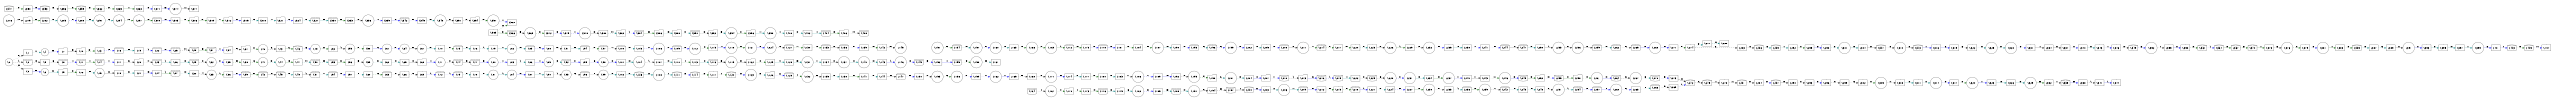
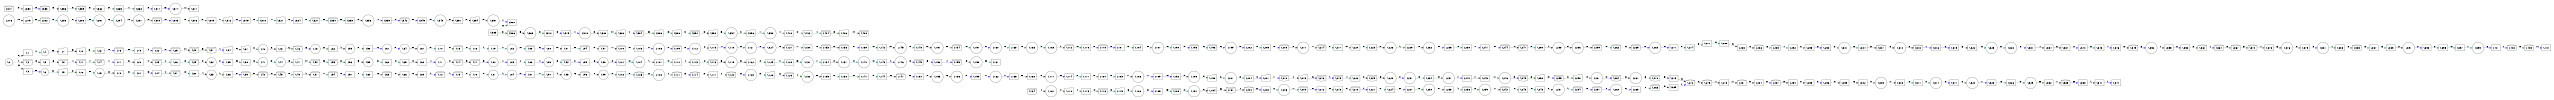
  strict digraph {
    rankdir=LR
    node [shape=box]
    edge [color=blue style=solid]
    S0 [shape=circle]
    S1
    S2 [shape=cylinder]
    S3
    S4 [shape=circle]
    S5
    S6 [shape=circle]
    S7 [shape=folder]
    S8 [shape=cylinder]
    S9 [shape=folder]
    S10 [shape=folder]
    S11 [shape=cylinder]
    S12
    S13
    S14 [shape=cylinder]
    S15 [shape=circle]
    S16 [shape=cylinder]
    S17
    S18
    S19
    S20 [shape=folder]
    S21
    S22 [shape=cylinder]
    S23 [shape=cylinder]
    S24
    S25 [shape=cylinder]
    S26
    S27 [shape=cylinder]
    S28 [shape=cylinder]
    S29 [shape=cylinder]
    S30
    S31 [shape=cylinder]
    S32 [shape=circle]
    S33 [shape=circle]
    S34 [shape=folder]
    S35
    S36 [shape=folder]
    S37 [shape=folder]
    S38
    S39 [shape=cylinder]
    S40 [shape=circle]
    S41 [shape=circle]
    S42 [shape=cylinder]
    S43
    S44 [shape=circle]
    S45 [shape=cylinder]
    S46 [shape=cylinder]
    S47 [shape=folder]
    S48
    S49 [shape=circle]
    S50 [shape=cylinder]
    S51 [shape=cylinder]
    S52
    S53 [shape=cylinder]
    S54 [shape=cylinder]
    S55 [shape=circle]
    S56 [shape=folder]
    S57 [shape=folder]
    S58 [shape=folder]
    S59 [shape=circle]
    S60
    S61 [shape=circle]
    S62
    S63 [shape=cylinder]
    S64 [shape=circle]
    S65
    S66 [shape=folder]
    S67 [shape=circle]
    S68 [shape=folder]
    S69 [shape=folder]
    S70 [shape=folder]
    S71 [shape=circle]
    S72 [shape=cylinder]
    S73 [shape=cylinder]
    S74 [shape=cylinder]
    S75 [shape=cylinder]
    S76
    S77 [shape=cylinder]
    S78
    S79 [shape=folder]
    S80 [shape=circle]
    S81 [shape=circle]
    S82 [shape=circle]
    S83
    S84 [shape=circle]
    S85 [shape=cylinder]
    S86
    S87
    S88 [shape=folder]
    S89 [shape=circle]
    S90
    S91
    S92 [shape=cylinder]
    S93 [shape=circle]
    S94 [shape=cylinder]
    S95 [shape=folder]
    S96 [shape=cylinder]
    S97 [shape=cylinder]
    S98 [shape=circle]
    S99 [shape=circle]
    S100 [shape=cylinder]
    S101
    S102 [shape=folder]
    S103
    S104 [shape=circle]
    S105 [shape=cylinder]
    S106 [shape=circle]
    S107
    S108 [shape=circle]
    S109 [shape=cylinder]
    S110 [shape=folder]
    S111 [shape=cylinder]
    S112 [shape=circle]
    S113
    S114 [shape=cylinder]
    S115 [shape=folder]
    S116 [shape=cylinder]
    S117 [shape=folder]
    S118 [shape=circle]
    S119 [shape=circle]
    S120 [shape=cylinder]
    S121 [shape=circle]
    S122 [shape=folder]
    S123 [shape=circle]
    n125 [label=S824 shape=circle]
    S125
    S126 [shape=folder]
    S127 [shape=cylinder]
    S128
    S129 [shape=cylinder]
    S130
    S131 [shape=circle]
    S132 [shape=circle]
    S133 [shape=cylinder]
    S134
    S135
    S136 [shape=cylinder]
    S137 [shape=circle]
    S138
    S139
    S140 [shape=circle]
    S141
    S142 [shape=folder]
    S143
    S144 [shape=folder]
    S145 [shape=circle]
    S146 [shape=circle]
    S147 [shape=cylinder]
+   S148
    S149 [shape=cylinder]
    S150 [shape=folder]
    S151 [shape=circle]
    S152
    S153 [shape=circle]
    S154 [shape=cylinder]
    S155 [shape=cylinder]
    S156 [shape=circle]
    S157 [shape=circle]
    S158 [shape=circle]
    S159
    S160 [shape=circle]
    S161
    S162 [shape=circle]
    S163 [shape=folder]
    S165
    S166 [shape=circle]
    S164 [shape=cylinder]
    S167 [shape=circle]
    S168 [shape=folder]
    S169 [shape=circle]
    S170 [shape=folder]
    S171 [shape=circle]
    S172 [shape=cylinder]
    S173
    S174
    S175 [shape=folder]
    S176 [shape=cylinder]
    S177 [shape=folder]
    S178 [shape=cylinder]
    S179 [shape=folder]
    S180 [shape=folder]
    S181
    S182 [shape=circle]
    S183 [shape=folder]
    S184
    S185
    S186 [shape=circle]
    S187 [shape=circle]
    S188 [shape=cylinder]
    S189 [shape=folder]
    S190
    S191 [shape=circle]
    S192
    S193 [shape=cylinder]
    S194
    S195 [shape=circle]
    S196 [shape=cylinder]
    S197 [shape=cylinder]
    S198 [shape=folder]
    S199 [shape=circle]
    S200 [shape=cylinder]
    S201 [shape=circle]
    S202
    S203 [shape=folder]
    S204
    S205 [shape=folder]
    S206 [shape=circle]
    S207 [shape=folder]
    S208 [shape=cylinder]
    S209 [shape=cylinder]
    S210 [shape=cylinder]
    S211 [shape=circle]
    S212
    S213 [shape=folder]
    S214 [shape=cylinder]
    S215 [shape=folder]
    S216 [shape=cylinder]
    S217
    S218 [shape=cylinder]
    S219 [shape=cylinder]
    S220 [shape=folder]
    S221
    S222
    S223 [shape=folder]
    S224
    S225 [shape=cylinder]
    S226 [shape=circle]
    S227 [shape=folder]
    S228 [shape=circle]
    S229
    S230 [shape=circle]
    S231 [shape=circle]
    S232 [shape=circle]
    S233
    S234
    S235 [shape=folder]
    S236 [shape=cylinder]
    S237 [shape=circle]
    S238
    S239 [shape=circle]
    S240
    S241
    S242 [shape=cylinder]
    S243
    S244 [shape=cylinder]
    S245
    S246 [shape=circle]
    S247 [shape=cylinder]
    S248
    S249 [shape=cylinder]
    S250 [shape=folder]
    S251 [shape=circle]
    S252 [shape=folder]
    S253 [shape=circle]
    S254 [shape=cylinder]
    S255 [shape=cylinder]
    S256 [shape=circle]
    S257 [shape=cylinder]
    S258 [shape=folder]
    S259 [shape=cylinder]
    S260 [shape=circle]
    S261 [shape=circle]
    S262 [shape=cylinder]
    S263
    S264 [shape=cylinder]
    S265 [shape=cylinder]
    S266 [shape=cylinder]
    S267 [shape=circle]
    S268 [shape=circle]
    S269
    S270 [shape=cylinder]
    S271
    S272 [shape=cylinder]
    S273
    S274 [shape=folder]
    S275 [shape=cylinder]
    S277
    S278 [shape=folder]
    S276 [shape=circle]
    S279 [shape=folder]
    n281 [label=S680]
    S281 [shape=cylinder]
    S282 [shape=cylinder]
    S283
    S284 [shape=folder]
    S285 [shape=circle]
    S286 [shape=cylinder]
    S287 [shape=cylinder]
    S288 [shape=folder]
    S289 [shape=cylinder]
    S290
    S291 [shape=circle]
    S292 [shape=folder]
    S293
    S294 [shape=circle]
    S295
    S296 [shape=folder]
    S297 [shape=circle]
    S298
    S299
    S300 [shape=cylinder]
    S301 [shape=circle]
    S302 [shape=folder]
    S303
    S304 [shape=folder]
    S305 [shape=circle]
    S306 [shape=folder]
    S307 [shape=cylinder]
    S308 [shape=folder]
    S309
    S310 [shape=circle]
    S311 [shape=folder]
    S312 [shape=folder]
    S313 [shape=cylinder]
    S314 [shape=circle]
    S315
    S316 [shape=folder]
    S317
    S318
    S319
    S320 [shape=circle]
    S321 [shape=folder]
    S322 [shape=folder]
    S323
    S324
    S325 [shape=circle]
    S326
    S327 [shape=cylinder]
    S328 [shape=circle]
    S329 [shape=circle]
    S330 [shape=cylinder]
    S331 [shape=folder]
    S332 [shape=folder]
    S333
    S334
    S335 [shape=cylinder]
    S336 [shape=circle]
    S337
    S338
    S339
    S340
    S341
    S342 [shape=cylinder]
    S343 [shape=folder]
    S344 [shape=folder]
    S345
    S346 [shape=folder]
    S348 [shape=circle]
    S349 [shape=cylinder]
    S347 [shape=cylinder]
    S350 [shape=folder]
    S351
    S352 [shape=circle]
    S353 [shape=cylinder]
    S354 [shape=folder]
    S355 [shape=folder]
    S356 [shape=folder]
    S357 [shape=circle]
    S358 [shape=folder]
    S359 [shape=cylinder]
    S360
    S361 [shape=cylinder]
    S362
    S364 [shape=cylinder]
    S365
    S363 [shape=folder]
    S366 [shape=cylinder]
    S367 [shape=cylinder]
    S368 [shape=folder]
    S369 [shape=circle]
    S370 [shape=cylinder]
    S371 [shape=folder]
    S372
    S373
    S374 [shape=circle]
    S375
    S376 [shape=circle]
    S377
    S378 [shape=circle]
    S379 [shape=folder]
    S380
    S381 [shape=circle]
    S382 [shape=folder]
    S383
    S384 [shape=cylinder]
    S385 [shape=cylinder]
    S386 [shape=folder]
    S387
    S388 [shape=folder]
    S389
    S390 [shape=cylinder]
    S391 [shape=circle]
    S392 [shape=folder]
    S393 [shape=folder]
    S394 [shape=circle]
    S395 [shape=folder]
    S396 [shape=folder]
    S397
    S398 [shape=circle]
    S399 [shape=circle]
    S400
    S401
    S402
    S403 [shape=cylinder]
    S404 [shape=cylinder]
    S405 [shape=cylinder]
    S406 [shape=folder]
    S407 [shape=folder]
    S408 [shape=cylinder]
    S0 -> S1 [color=black label=C style=dotted]
    S0 -> S2 [color=black label=S style=dashed]
    S0 -> S3 [color=black label=K style=dotted]
    S1 -> S4 [color=teal label=Y style=dotted]
    S2 -> S5 [color=black label=P style=dashed]
    S3 -> S6 [label=N]
    S4 -> S7 [label=H style=dashed]
    S5 -> S8 [color=black label=G style=dashed]
    S6 -> S9 [color=teal label=N]
    S7 -> S10 [color=black label=R]
    S8 -> S11 [label=V style=dashed]
    S9 -> S12 [color=darkgreen label=T]
    S10 -> S13 [color=darkgreen label=D style=dashed]
    S11 -> S14 [color=darkgreen label=V]
    S12 -> S15 [color=teal label=K style=dotted]
    S13 -> S16 [label=F style=dashed]
    S14 -> S17 [label=V style=dotted]
    S15 -> S18 [color=black label=K]
    S16 -> S19 [color=teal label=H]
    S17 -> S20 [color=black label=G style=dashed]
    S18 -> S21 [color=teal label=N style=dashed]
    S19 -> S22 [label=S style=dotted]
    S20 -> S23 [color=black label=Y style=dotted]
    S21 -> S24 [label=R style=dashed]
    S22 -> S25 [label=A]
    S23 -> S26 [color=teal label=S]
    S24 -> S27 [color=darkgreen label=S]
    S25 -> S28 [color=black label=M style=dashed]
    S26 -> S29 [color=teal label=K]
    S27 -> S30 [color=teal label=N style=dotted]
    S28 -> S31 [color=darkgreen label=F]
    S29 -> S32 [color=black label=L style=dashed]
    S30 -> S33 [color=black label=V style=dashed]
    S31 -> S34 [label=V style=dashed]
    S32 -> S35 [label=L style=dotted]
    S33 -> S36 [color=darkgreen label=S style=dashed]
    S34 -> S37 [color=black label=G style=dotted]
    S35 -> S38 [color=darkgreen label=H style=dashed]
    S36 -> S39 [label=L]
    S37 -> S40 [color=darkgreen label=A style=dotted]
    S38 -> S41 [color=darkgreen label=G style=dashed]
    S39 -> S42 [color=darkgreen label=N]
    S40 -> S43 [color=black label=G style=dashed]
    S41 -> S44 [color=teal label=D style=dashed]
    S42 -> S45 [color=black label=F]
    S43 -> S46 [color=darkgreen label=C]
    S44 -> S47 [color=darkgreen label=F]
    S45 -> S48 [color=teal label=A style=dotted]
    S46 -> S49 [label=E style=dashed]
    S47 -> S50 [color=teal label=M style=dashed]
    S48 -> S51 [color=black label=S]
    S49 -> S52 [color=darkgreen label=D style=dashed]
    S50 -> S53 [color=teal label=E style=dashed]
    S51 -> S54 [color=teal label=V style=dotted]
    S52 -> S55 [color=black label=S style=dashed]
    S53 -> S56 [color=darkgreen label=K]
    S54 -> S57 [label=P style=dotted]
    S55 -> S58 [color=darkgreen label=P style=dashed]
    S56 -> S59 [color=black label=E style=dotted]
    S57 -> S60 [color=teal label=I style=dotted]
    S58 -> S61 [label=C]
    S59 -> S62 [color=teal label=N style=dotted]
    S60 -> S63 [color=darkgreen label=G style=dashed]
    S61 -> S64 [label=E style=dashed]
    S62 -> S65 [color=teal label=A style=dashed]
    S63 -> S66 [color=black label=L style=dotted]
    S64 -> S67 [color=black label=R]
    S65 -> S68 [color=black label=A]
    S66 -> S69 [color=black label=T style=dashed]
    S67 -> S70 [color=teal label=R]
    S68 -> S71 [label=V]
    S69 -> S72 [label=S style=dashed]
    S70 -> S73 [color=darkgreen label=L style=dotted]
    S71 -> S74 [color=black label=L style=dashed]
    S72 -> S75 [label=S style=dotted]
    S73 -> S76 [color=teal label=R]
    S74 -> S77 [color=black label=R]
    S75 -> S78 [color=teal label=L style=dashed]
    S76 -> S79 [color=teal label=S style=dashed]
    S77 -> S80 [label=F]
    S78 -> S81 [color=teal label=L style=dotted]
    S79 -> S82 [color=teal label=I]
    S80 -> S83 [label=V style=dashed]
    S81 -> S84 [color=teal label=S]
    S82 -> S85 [color=teal label=K style=dashed]
    S83 -> S86 [color=teal label=S style=dotted]
    S84 -> S87 [label=R]
    S85 -> S88 [label=G style=dashed]
    S86 -> S89 [label=V]
    S87 -> S90 [color=teal label=I]
    S88 -> S91 [color=black label=N style=dotted]
    S89 -> S92 [color=teal label=P style=dotted]
    S90 -> S93 [color=black label=S style=dotted]
    S91 -> S94 [color=teal label=E]
    S92 -> S95 [label=L]
    S93 -> S96 [color=black label=G style=dotted]
    S94 -> S97 [color=darkgreen label=D style=dotted]
    S95 -> S98 [label=G style=dashed]
    S96 -> S99 [color=black label=I style=dashed]
    S97 -> S100 [color=black label=V style=dotted]
    S98 -> S101 [label=T]
    S99 -> S102 [color=teal label=T]
    S100 -> S103 [color=teal label=K style=dotted]
    S101 -> S104 [color=teal label=K]
    S102 -> S105 [color=teal label=T]
    S103 -> S106 [label=Y style=dashed]
    S104 -> S107 [color=black label=S style=dotted]
    S105 -> S108 [color=teal label=K]
    S106 -> S109 [label=Y style=dotted]
    S107 -> S110 [color=teal label=A style=dashed]
    S108 -> S111 [color=teal label=I style=dashed]
    S109 -> S112 [label=K style=dashed]
    S110 -> S113 [color=darkgreen label=I style=dashed]
    S111 -> S114 [label=P style=dotted]
    S112 -> S115 [color=darkgreen label=L style=dotted]
    S113 -> S116 [color=teal label=L]
    S114 -> S117 [color=darkgreen label=D style=dotted]
    S115 -> S118 [label=V]
    S116 -> S119 [color=black label=E]
    S117 -> S120 [color=darkgreen label=I style=dotted]
    S118 -> S121 [color=darkgreen label=A]
    S119 -> S122 [color=black label=R]
    S120 -> S123 [label=D style=dotted]
    S121 -> n125 [label=L]
    S122 -> S125 [color=darkgreen label=L style=dashed]
    S123 -> S126 [color=teal label=D style=dotted]
    n125 -> S127 [color=black label=K style=dashed]
    S125 -> S128 [color=teal label=Y]
    S126 -> S129 [label=M style=dotted]
    S127 -> S130 [color=darkgreen label=V style=dashed]
    S128 -> S131 [color=teal label=H]
    S129 -> S132 [color=darkgreen label=I style=dotted]
    S130 -> S133 [color=darkgreen label=K style=dotted]
    S131 -> S134 [color=teal label=V style=dashed]
    S132 -> S135 [color=black label=H style=dashed]
    S133 -> S136 [color=black label=K]
    S134 -> S137 [color=black label=T]
    S135 -> S138 [color=teal label=L style=dashed]
    S136 -> S139 [label=R style=dotted]
    S137 -> S140 [color=teal label=T]
    S138 -> S141 [color=darkgreen label=T]
    S139 -> S142 [color=darkgreen label=K style=dashed]
    S140 -> S143 [color=teal label=K style=dashed]
    S141 -> S144 [color=teal label=D style=dotted]
    S142 -> S145 [color=black label=H style=dashed]
    S143 -> S146 [label=S]
    S144 -> S147 [color=black label=K]
+   S145 -> S148 [color=teal label=K style=dotted]
    S146 -> S149 [label=P style=dotted]
    S147 -> S150 [label=N style=dotted]
+   S148 -> S151 [color=black label=N style=dashed]
    S149 -> S152 [label=E style=dotted]
    S150 -> S153 [color=black label=Y style=dotted]
    S151 -> S154 [color=darkgreen label=K style=dashed]
    S152 -> S155 [label=I]
    S153 -> S156 [color=darkgreen label=G style=dotted]
    S154 -> S157 [color=teal label=K style=dashed]
    S155 -> S158 [color=darkgreen label=Q style=dotted]
    S156 -> S159 [label=L style=dotted]
    S157 -> S160 [label=P style=dashed]
    S158 -> S161 [color=teal label=E style=dotted]
    S159 -> S162 [label=Y style=dotted]
    S160 -> S163 [color=teal label=T style=dashed]
    S162 -> S165 [label=V]
    S163 -> S166 [color=darkgreen label=T style=dotted]
    S165 -> S168 [color=black label=N style=dashed]
    S166 -> S169 [color=darkgreen label=Y style=dashed]
    S164 -> S167 [color=black label=I style=dotted]
    S167 -> S170 [color=darkgreen label=Y style=dotted]
    S168 -> S171 [color=black label=L style=dashed]
    S169 -> S172 [color=darkgreen label=S]
    S170 -> S173 [color=darkgreen label=I style=dotted]
    S171 -> S174 [label=K]
    S172 -> S175 [color=darkgreen label=K]
    S173 -> S176 [color=darkgreen label=A style=dashed]
    S174 -> S177 [color=teal label=P]
    S175 -> S178 [label=K style=dashed]
    S176 -> S179 [color=teal label=D]
    S177 -> S180 [color=darkgreen label=K style=dashed]
    S178 -> S181 [label=K]
    S179 -> S182 [color=teal label=G style=dashed]
    S180 -> S183 [color=teal label=D style=dotted]
    S181 -> S184 [color=darkgreen label=R style=dashed]
    S182 -> S185 [label=N style=dashed]
    S183 -> S186 [color=black label=V style=dotted]
    S184 -> S187 [color=darkgreen label=K style=dotted]
    S185 -> S188 [color=teal label=H style=dashed]
    S186 -> S189 [label=I style=dashed]
    S187 -> S190 [color=teal label=K]
    S188 -> S191 [color=teal label=A style=dashed]
    S189 -> S192 [label=K]
    S190 -> S193 [label=A style=dotted]
    S191 -> S194 [color=black label=C]
    S192 -> S195 [color=black label=T style=dashed]
    S193 -> S196 [color=teal label=G style=dotted]
    S194 -> S197 [color=black label=H style=dashed]
    S195 -> S198 [color=darkgreen label=A style=dashed]
    S196 -> S199 [label=G style=dashed]
    S197 -> S200 [color=black label=I]
    S198 -> S201 [color=teal label=C style=dotted]
    S199 -> S202 [label=R style=dashed]
    S200 -> S203 [label=N]
    S201 -> S204 [color=teal label=K style=dashed]
    S202 -> S205 [color=teal label=L style=dotted]
    S203 -> S206 [color=teal label=L style=dashed]
    S204 -> S207 [label=L]
    S205 -> S208 [label=R style=dotted]
    S206 -> S209 [color=teal label=V]
    S207 -> S210 [label=V style=dotted]
    S208 -> S211 [color=black label=L]
    S209 -> S212 [label=P]
    S210 -> S213 [color=black label=S style=dashed]
    S211 -> S214 [color=darkgreen label=V style=dotted]
    S212 -> S215 [color=darkgreen label=K style=dotted]
    S213 -> S216 [label=G]
    S214 -> S217 [color=darkgreen label=L style=dashed]
    S215 -> S218 [color=darkgreen label=D style=dashed]
    S216 -> S219 [label=S style=dashed]
    S217 -> S220 [color=darkgreen label=H style=dotted]
    S218 -> S221 [label=S]
    S219 -> S222 [color=teal label=V]
    S220 -> S223 [color=teal label=L style=dashed]
    S221 -> S224 [color=teal label=E style=dotted]
    S222 -> S225 [color=black label=L style=dotted]
    S223 -> S226 [color=black label=T]
    S224 -> S227 [label=R style=dashed]
    S225 -> S228 [color=black label=G style=dashed]
    S226 -> S229 [color=darkgreen label=S]
    S227 -> S230 [color=darkgreen label=L]
    S228 -> S231 [label=L style=dashed]
    S229 -> S232 [color=black label=E style=dashed]
    S230 -> S233 [color=black label=A style=dotted]
    S231 -> S234 [color=teal label=D]
    S232 -> S235 [label=K style=dotted]
    S233 -> S236 [color=teal label=S style=dotted]
    S234 -> S237 [color=darkgreen label=Q]
    S235 -> S238 [color=teal label=Q]
    S236 -> S239 [color=darkgreen label=K]
    S237 -> S240 [label=V style=dashed]
    S238 -> S241 [label=I style=dotted]
    S239 -> S242 [color=black label=V style=dashed]
    S240 -> S243 [color=black label=V]
    S241 -> S244 [label=N style=dotted]
    S242 -> S245 [color=teal label=T style=dashed]
    S243 -> S246 [color=darkgreen label=W style=dotted]
    S244 -> S247 [color=black label=Y]
    S245 -> S248 [color=teal label=A style=dashed]
    S246 -> S249 [label=D]
    S247 -> S250 [color=teal label=D]
    S248 -> S251 [color=black label=G style=dotted]
    S249 -> S252 [color=darkgreen label=D]
    S250 -> S253 [color=black label=S]
    S251 -> S254 [color=teal label=S style=dashed]
    S252 -> S255 [label=N style=dotted]
    S253 -> S256 [color=black label=L]
    S254 -> S257 [label=T style=dashed]
    S255 -> S258 [color=darkgreen label=L]
    S256 -> S259 [color=black label=T]
    S257 -> S260 [label=I]
    S258 -> S261 [color=darkgreen label=A style=dotted]
    S259 -> S262 [color=teal label=R style=dashed]
    S260 -> S263 [label=G style=dotted]
    S261 -> S264 [label=A]
    S262 -> S265 [color=black label=G style=dotted]
    S263 -> S266 [color=teal label=I style=dotted]
    S264 -> S267 [color=black label=G style=dashed]
    S265 -> S268 [label=D]
    S266 -> S269 [color=black label=D style=dotted]
    S267 -> S270 [color=teal label=G style=dotted]
    S268 -> S271 [label=E]
    S269 -> S272 [label=S style=dotted]
    S270 -> S273 [label=F style=dotted]
    S271 -> S274 [color=darkgreen label=L style=dotted]
    S272 -> S275 [color=black label=C style=dashed]
    S273 -> S272 [color=black label=K]
    S274 -> S277 [color=teal label=Q style=dotted]
    S275 -> S278 [color=black label=V]
    S277 -> n281 [color=teal label=K style=dashed]
    S278 -> S281 [color=black label=W style=dashed]
    S276 -> S279 [color=black label=M style=dotted]
    S279 -> S282 [color=darkgreen label=E]
-   S274 -> S283 [color=black label=G style=dashed]
+   n281 -> S283 [color=black label=G style=dashed]
    S281 -> S284 [color=black label=D style=dotted]
    S282 -> S285 [color=teal label=L style=dashed]
    S283 -> S286 [color=black label=A style=dashed]
    S284 -> S287 [label=D style=dotted]
    S285 -> S288 [label=F style=dashed]
    S286 -> S289 [color=teal label=F style=dashed]
    S287 -> S290 [color=black label=Q]
    S288 -> S291 [color=teal label=K]
    S289 -> S292 [color=teal label=I style=dashed]
    S290 -> S293 [color=black label=L style=dotted]
    S291 -> S294 [color=teal label=G style=dashed]
    S292 -> S295 [color=darkgreen label=L style=dashed]
    S293 -> S296 [label=T style=dotted]
    S294 -> S297 [color=darkgreen label=M style=dashed]
    S295 -> S298 [label=R]
    S296 -> S299 [color=black label=A style=dashed]
    S297 -> S300 [color=darkgreen label=R]
    S298 -> S301 [color=teal label=Q style=dashed]
    S299 -> S302 [color=black label=G style=dotted]
    S300 -> S303 [label=K]
    S301 -> S304 [color=teal label=Q]
    S302 -> S305 [color=darkgreen label=A style=dotted]
    S303 -> S306 [color=darkgreen label=D style=dotted]
    S304 -> S307 [color=black label=D]
    S305 -> S308 [color=black label=Y style=dashed]
    S306 -> S309 [color=darkgreen label=D]
    S307 -> S310 [color=black label=P style=dotted]
    S308 -> S311 [color=teal label=T]
    S309 -> S312 [color=darkgreen label=I style=dotted]
    S310 -> S313 [color=black label=P]
    S311 -> S314 [color=teal label=L style=dashed]
    S312 -> S315 [label=T]
    S313 -> S316 [label=I]
    S314 -> S317 [label=Q style=dashed]
    S315 -> S318 [color=teal label=Q style=dashed]
    S316 -> S319 [label=G]
    S317 -> S320 [color=darkgreen label=L style=dotted]
    S318 -> S321 [color=teal label=V style=dotted]
    S319 -> S322 [color=black label=E style=dotted]
    S320 -> S323 [label=I]
    S321 -> S324 [label=L style=dashed]
    S322 -> S325 [color=teal label=K style=dotted]
    S323 -> S326 [color=teal label=K]
    S324 -> S327 [color=teal label=L style=dashed]
    S325 -> S328 [color=teal label=D style=dashed]
    S326 -> S329 [color=teal label=D]
    S327 -> S330 [color=teal label=N]
    S328 -> S331 [label=Q style=dotted]
    S329 -> S332 [color=darkgreen label=E]
    S330 -> S333 [color=darkgreen label=K]
    S331 -> S334 [color=black label=I]
    S332 -> S335 [color=black label=V style=dotted]
    S333 -> S336 [color=black label=E style=dashed]
    S334 -> S337 [color=black label=K]
    S335 -> S338 [label=H]
    S336 -> S339 [label=I style=dotted]
    S337 -> S340 [label=A style=dotted]
    S338 -> S341 [color=black label=S style=dashed]
    S339 -> S342 [label=Q]
    S340 -> S343 [color=teal label=K]
    S341 -> S344 [label=S]
    S342 -> S345 [label=D style=dotted]
    S343 -> S346 [label=V style=dotted]
    S345 -> S348 [color=teal label=K style=dashed]
    S346 -> S349 [color=black label=N style=dotted]
    S348 -> S351 [color=black label=L]
    S349 -> S352 [label=E style=dashed]
    S347 -> S350 [color=darkgreen label=L style=dotted]
    S350 -> S353 [label=Q]
    S351 -> S354 [color=black label=D style=dashed]
    S352 -> S355 [color=black label=I style=dotted]
    S353 -> S356 [color=black label=F style=dotted]
    S354 -> S357 [color=darkgreen label=R style=dotted]
    S355 -> S358 [label=T]
    S356 -> S359 [color=darkgreen label=L]
    S357 -> S360 [label=V style=dotted]
    S358 -> S361 [color=darkgreen label=D style=dashed]
    S359 -> S362 [color=darkgreen label=R style=dotted]
    S361 -> S364 [label=S style=dotted]
    S362 -> S365 [color=darkgreen label=D style=dashed]
    S364 -> S367 [color=darkgreen label=P]
    S365 -> S368 [color=darkgreen label=I]
    S363 -> S360 [color=darkgreen label=K style=dotted]
    S363 -> S366 [color=darkgreen label=D]
    S366 -> S369 [color=black label=E style=dotted]
    S367 -> S370 [color=darkgreen label=E style=dashed]
    S368 -> S371 [label=T style=dotted]
    S369 -> S372 [color=darkgreen label=P style=dashed]
    S370 -> S373 [color=darkgreen label=V]
    S371 -> S374 [label=H]
    S372 -> S375 [label=Q style=dashed]
    S373 -> S376 [color=black label=E style=dashed]
    S374 -> S377 [color=black label=W]
    S375 -> S378 [label=V style=dashed]
    S376 -> S379 [color=darkgreen label=L style=dashed]
    S378 -> S380 [color=black label=D]
    S379 -> S381 [label=T style=dotted]
    S380 -> S382 [color=teal label=M style=dashed]
    S381 -> S383 [color=darkgreen label=I]
    S382 -> S384 [label=S style=dotted]
    S383 -> S385 [color=darkgreen label=T style=dotted]
    S384 -> S386 [color=darkgreen label=H]
    S385 -> S387 [color=teal label=K style=dashed]
    S386 -> S388 [color=teal label=R style=dashed]
    S387 -> S389 [color=teal label=G style=dashed]
    S388 -> S390 [color=teal label=A style=dotted]
    S389 -> S391 [color=black label=T]
    S390 -> S392 [color=black label=D style=dashed]
    S391 -> S393 [label=L]
    S392 -> S394 [color=teal label=E style=dotted]
    S393 -> S395 [color=teal label=T]
    S394 -> S396 [color=darkgreen label=L]
    S395 -> S397 [color=teal label=K]
    S396 -> S398 [color=teal label=V]
    S397 -> S399 [color=teal label=V]
    S398 -> S400 [color=teal label=I style=dotted]
    S399 -> S401 [label=F]
    S400 -> S402 [color=teal label=T style=dotted]
    S401 -> S403 [label=I style=dashed]
    S402 -> S404 [color=teal label=I]
    S403 -> S405 [color=darkgreen label=Q style=dotted]
    S404 -> S406 [color=darkgreen label=R]
    S405 -> S407 [label=M style=dotted]
    S406 -> S408 [color=black label=M style=dotted]
  }
